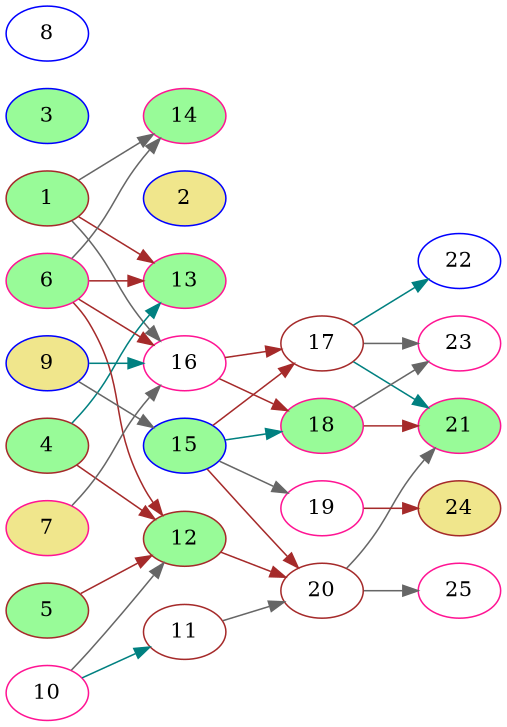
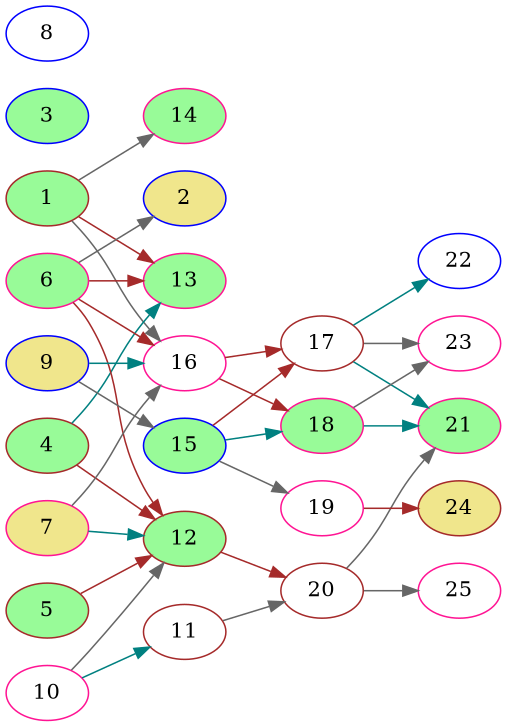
  digraph {
    rankdir=LR
    node [alpha=0.07 color=deeppink fillcolor=palegreen style=filled]
    edge [color=brown]
    1 [alpha=0.14 color=brown expect_size=34758656]
    13 [alpha=0.16 expect_size=48444416]
    14 [alpha=0.19 expect_size=6914048]
    16 [alpha=0.15 expect_size=39402496 fillcolor=white]
    17 [alpha=0.01 color=brown expect_size=49734656 fillcolor=white]
    18 [expect_size=34283520]
    21 [alpha=0.08 expect_size=39910400]
    22 [alpha=0.08 color=blue expect_size=10120192 fillcolor=white]
    23 [alpha=0.12 expect_size=48396288 fillcolor=white]
    2 [alpha=0.11 color=blue expect_size=30398464 fillcolor=khaki]
    3 [alpha=0.02 color=blue expect_size=15810560]
    4 [color=brown expect_size=28248064]
    12 [alpha=0.16 color=brown expect_size=22332416]
    20 [alpha=0.18 color=brown expect_size=18176000 fillcolor=white]
    25 [alpha=0.19 expect_size=37166080 fillcolor=white]
    5 [alpha=0.06 color=brown expect_size=46745600]
    6 [alpha=0.04 expect_size=18172928]
    7 [alpha=0.13 expect_size=52345856 fillcolor=khaki]
    8 [alpha=0.04 color=blue expect_size=31395840 fillcolor=white]
    9 [alpha=0.09 color=blue expect_size=25433088 fillcolor=khaki]
    15 [alpha=0.10 color=blue expect_size=24344576]
    19 [alpha=0.01 expect_size=43975680 fillcolor=white]
    24 [color=brown expect_size=39937024 fillcolor=khaki]
    10 [alpha=0.09 expect_size=8103936 fillcolor=white]
    11 [color=brown expect_size=37269504 fillcolor=white]
    1 -> 13
    1 -> 14 [color=gray40]
    1 -> 16 [color=gray40]
    16 -> 17
    16 -> 18
    17 -> 21 [color=teal]
    17 -> 22 [color=teal]
    17 -> 23 [color=gray40]
-   18 -> 21
+   18 -> 21 [color=teal]
    18 -> 23 [color=gray40]
    4 -> 13 [color=teal]
    4 -> 12
    12 -> 20
    20 -> 21 [color=gray40]
    20 -> 25 [color=gray40]
    5 -> 12
    6 -> 13
-   6 -> 14 [color=gray40]
+   6 -> 2 [color=gray40]
    6 -> 16
    6 -> 12
    7 -> 16 [color=gray40]
+   7 -> 12 [color=teal]
    9 -> 16 [color=teal]
    9 -> 15 [color=gray40]
    15 -> 17
    15 -> 18 [color=teal]
-   15 -> 20
    15 -> 19 [color=gray40]
    19 -> 24
    10 -> 12 [color=gray40]
    10 -> 11 [color=teal]
    11 -> 20 [color=gray40]
  }
